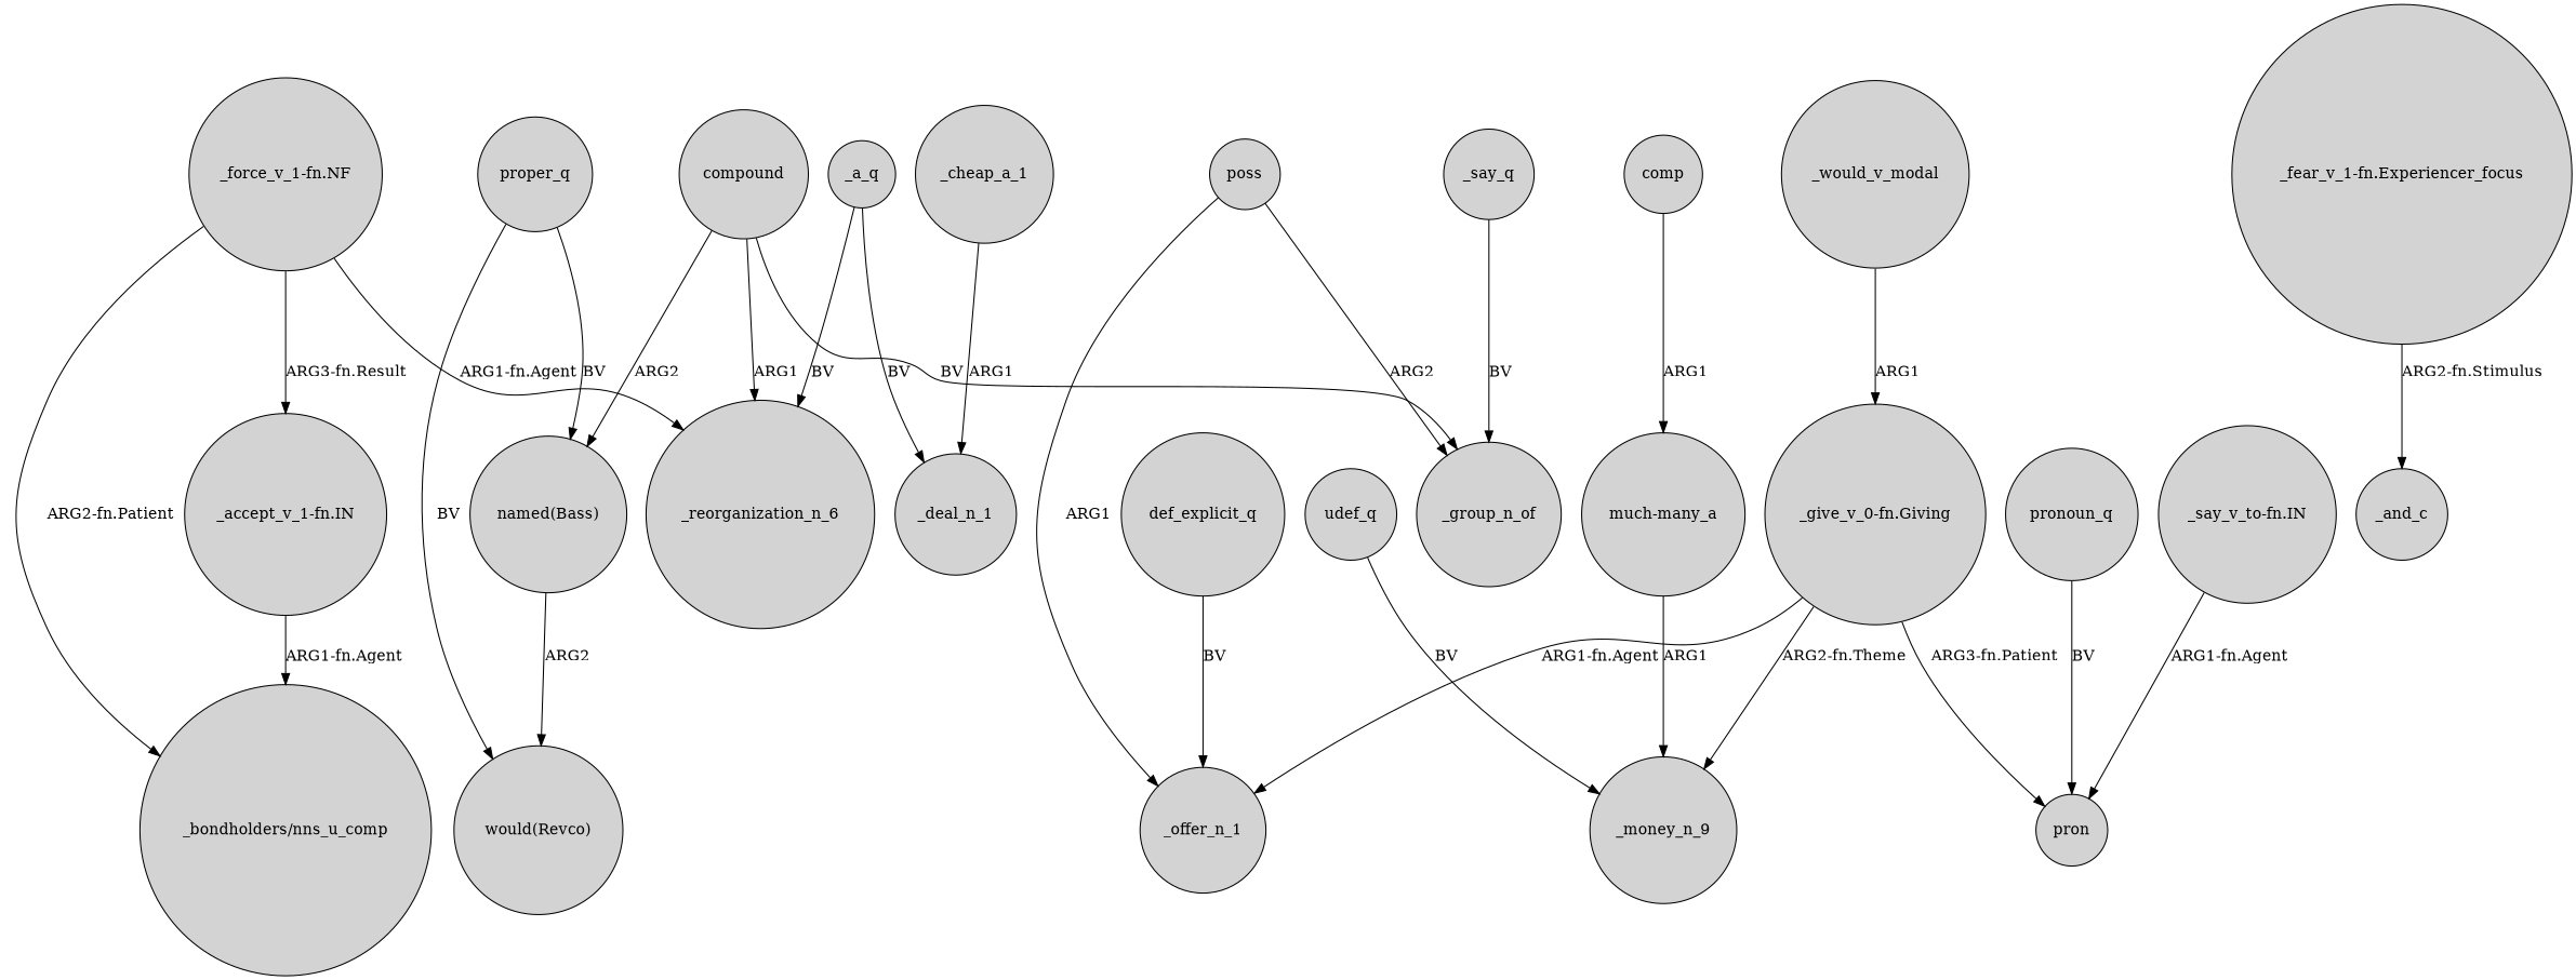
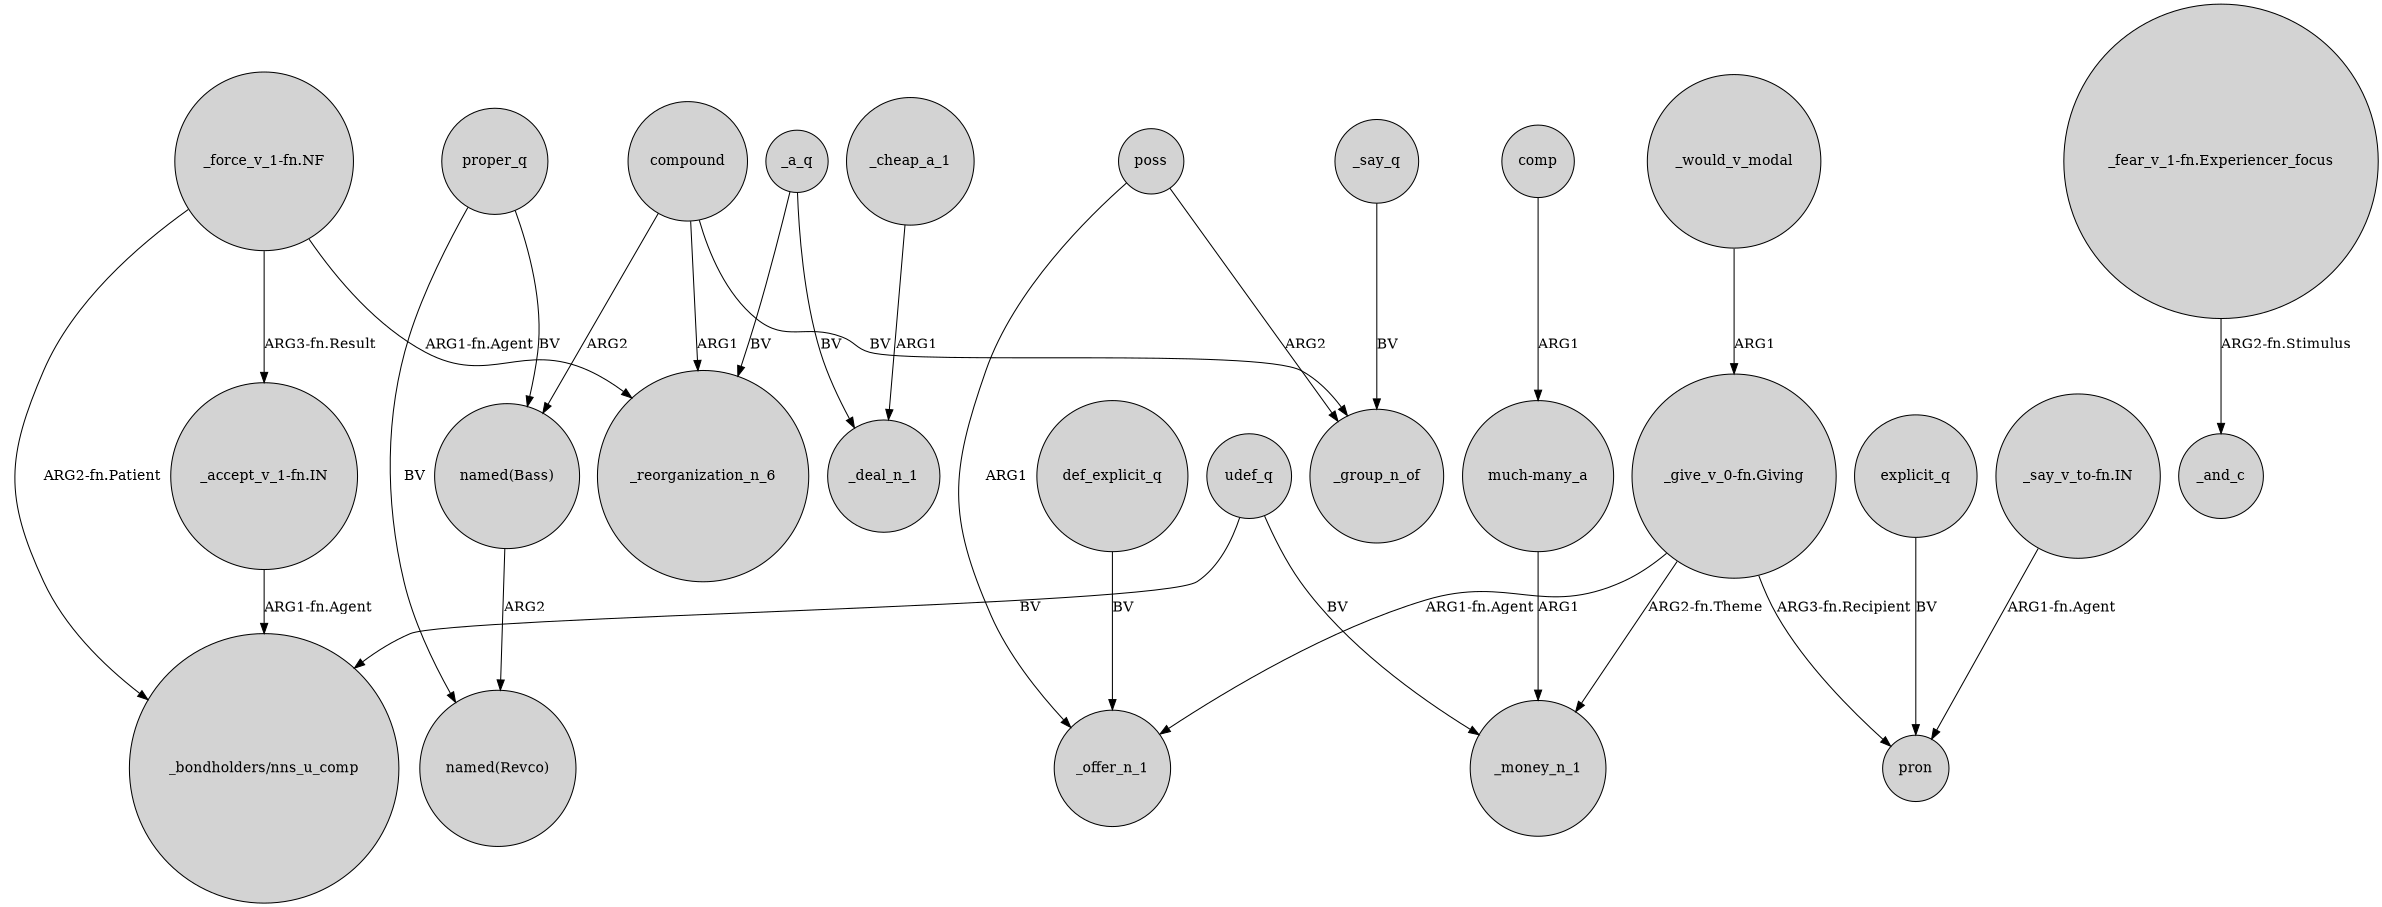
  digraph {
    node [shape=circle style=filled]
    n1 [label="_bondholders/nns_u_comp"]
    "_accept_v_1-fn.IN"
    proper_q
-   "named(Revco)" [label="would(Revco)"]
+   "named(Revco)"
    "named(Bass)"
    udef_q
-   _money_n_1 [label=_money_n_9]
+   _money_n_1
    compound
    n9 [label=_reorganization_n_6]
    _group_n_of
    poss
    _offer_n_1
    "_fear_v_1-fn.Experiencer_focus"
    _and_c
    _a_q
    _deal_n_1
    n17 [label=_say_q]
    "_say_v_to-fn.IN"
    pron
    n20 [label="_give_v_0-fn.Giving"]
-   pronoun_q
+   pronoun_q [label=explicit_q]
    "much-many_a"
    "_force_v_1-fn.NF"
    _would_v_modal
    comp
    _cheap_a_1
    def_explicit_q
    "_accept_v_1-fn.IN" -> n1 [label="ARG1-fn.Agent"]
    proper_q -> "named(Revco)" [label=BV]
    proper_q -> "named(Bass)" [label=BV]
    "named(Bass)" -> "named(Revco)" [label=ARG2]
+   udef_q -> n1 [label=BV]
    udef_q -> _money_n_1 [label=BV]
    compound -> "named(Bass)" [label=ARG2]
    compound -> n9 [label=ARG1]
    compound -> _group_n_of [label=BV]
    poss -> _group_n_of [label=ARG2]
    poss -> _offer_n_1 [label=ARG1]
    "_fear_v_1-fn.Experiencer_focus" -> _and_c [label="ARG2-fn.Stimulus"]
    _a_q -> n9 [label=BV]
    _a_q -> _deal_n_1 [label=BV]
    n17 -> _group_n_of [label=BV]
    "_say_v_to-fn.IN" -> pron [label="ARG1-fn.Agent"]
    n20 -> _money_n_1 [label="ARG2-fn.Theme"]
    n20 -> _offer_n_1 [label="ARG1-fn.Agent"]
-   n20 -> pron [label="ARG3-fn.Patient"]
+   n20 -> pron [label="ARG3-fn.Recipient"]
    pronoun_q -> pron [label=BV]
    "much-many_a" -> _money_n_1 [label=ARG1]
    "_force_v_1-fn.NF" -> n1 [label="ARG2-fn.Patient"]
    "_force_v_1-fn.NF" -> "_accept_v_1-fn.IN" [label="ARG3-fn.Result"]
    "_force_v_1-fn.NF" -> n9 [label="ARG1-fn.Agent"]
    _would_v_modal -> n20 [label=ARG1]
    comp -> "much-many_a" [label=ARG1]
    _cheap_a_1 -> _deal_n_1 [label=ARG1]
    def_explicit_q -> _offer_n_1 [label=BV]
  }
